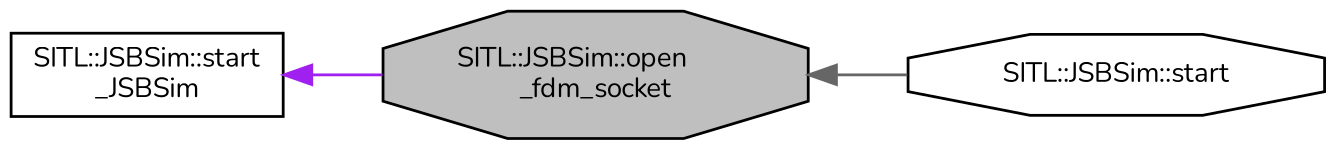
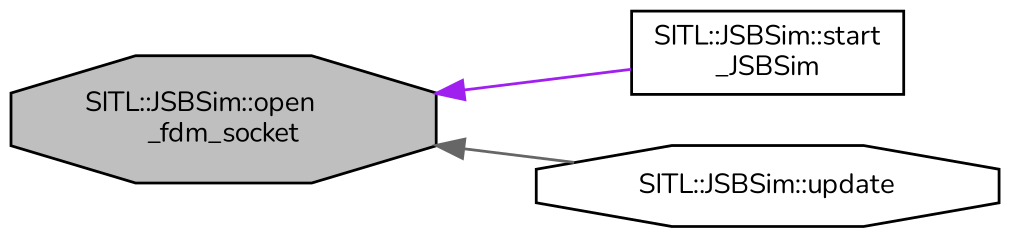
  digraph {
    fontname=Nunito
    rankdir=LR
    node [color=black fillcolor=white fontname=Nunito fontsize=10 shape=octagon style=filled]
    edge [dir=back fontname=Nunito fontsize=10 labelfontname=Helvetica labelfontsize=10 style=solid]
    n1 [fillcolor=grey75 fontcolor=black height=0.2 label="SITL::JSBSim::open\l_fdm_socket" width=0.4]
    n2 [height=0.2 label="SITL::JSBSim::start\l_JSBSim" shape=box width=0.4]
-   n3 [height=0.2 label="SITL::JSBSim::start" width=0.4]
-   n2 -> n1 [color=purple]
+   n3 [height=0.2 label="SITL::JSBSim::update" width=0.4]
+   n1 -> n2 [color=purple]
    n1 -> n3 [color=gray40]
  }
